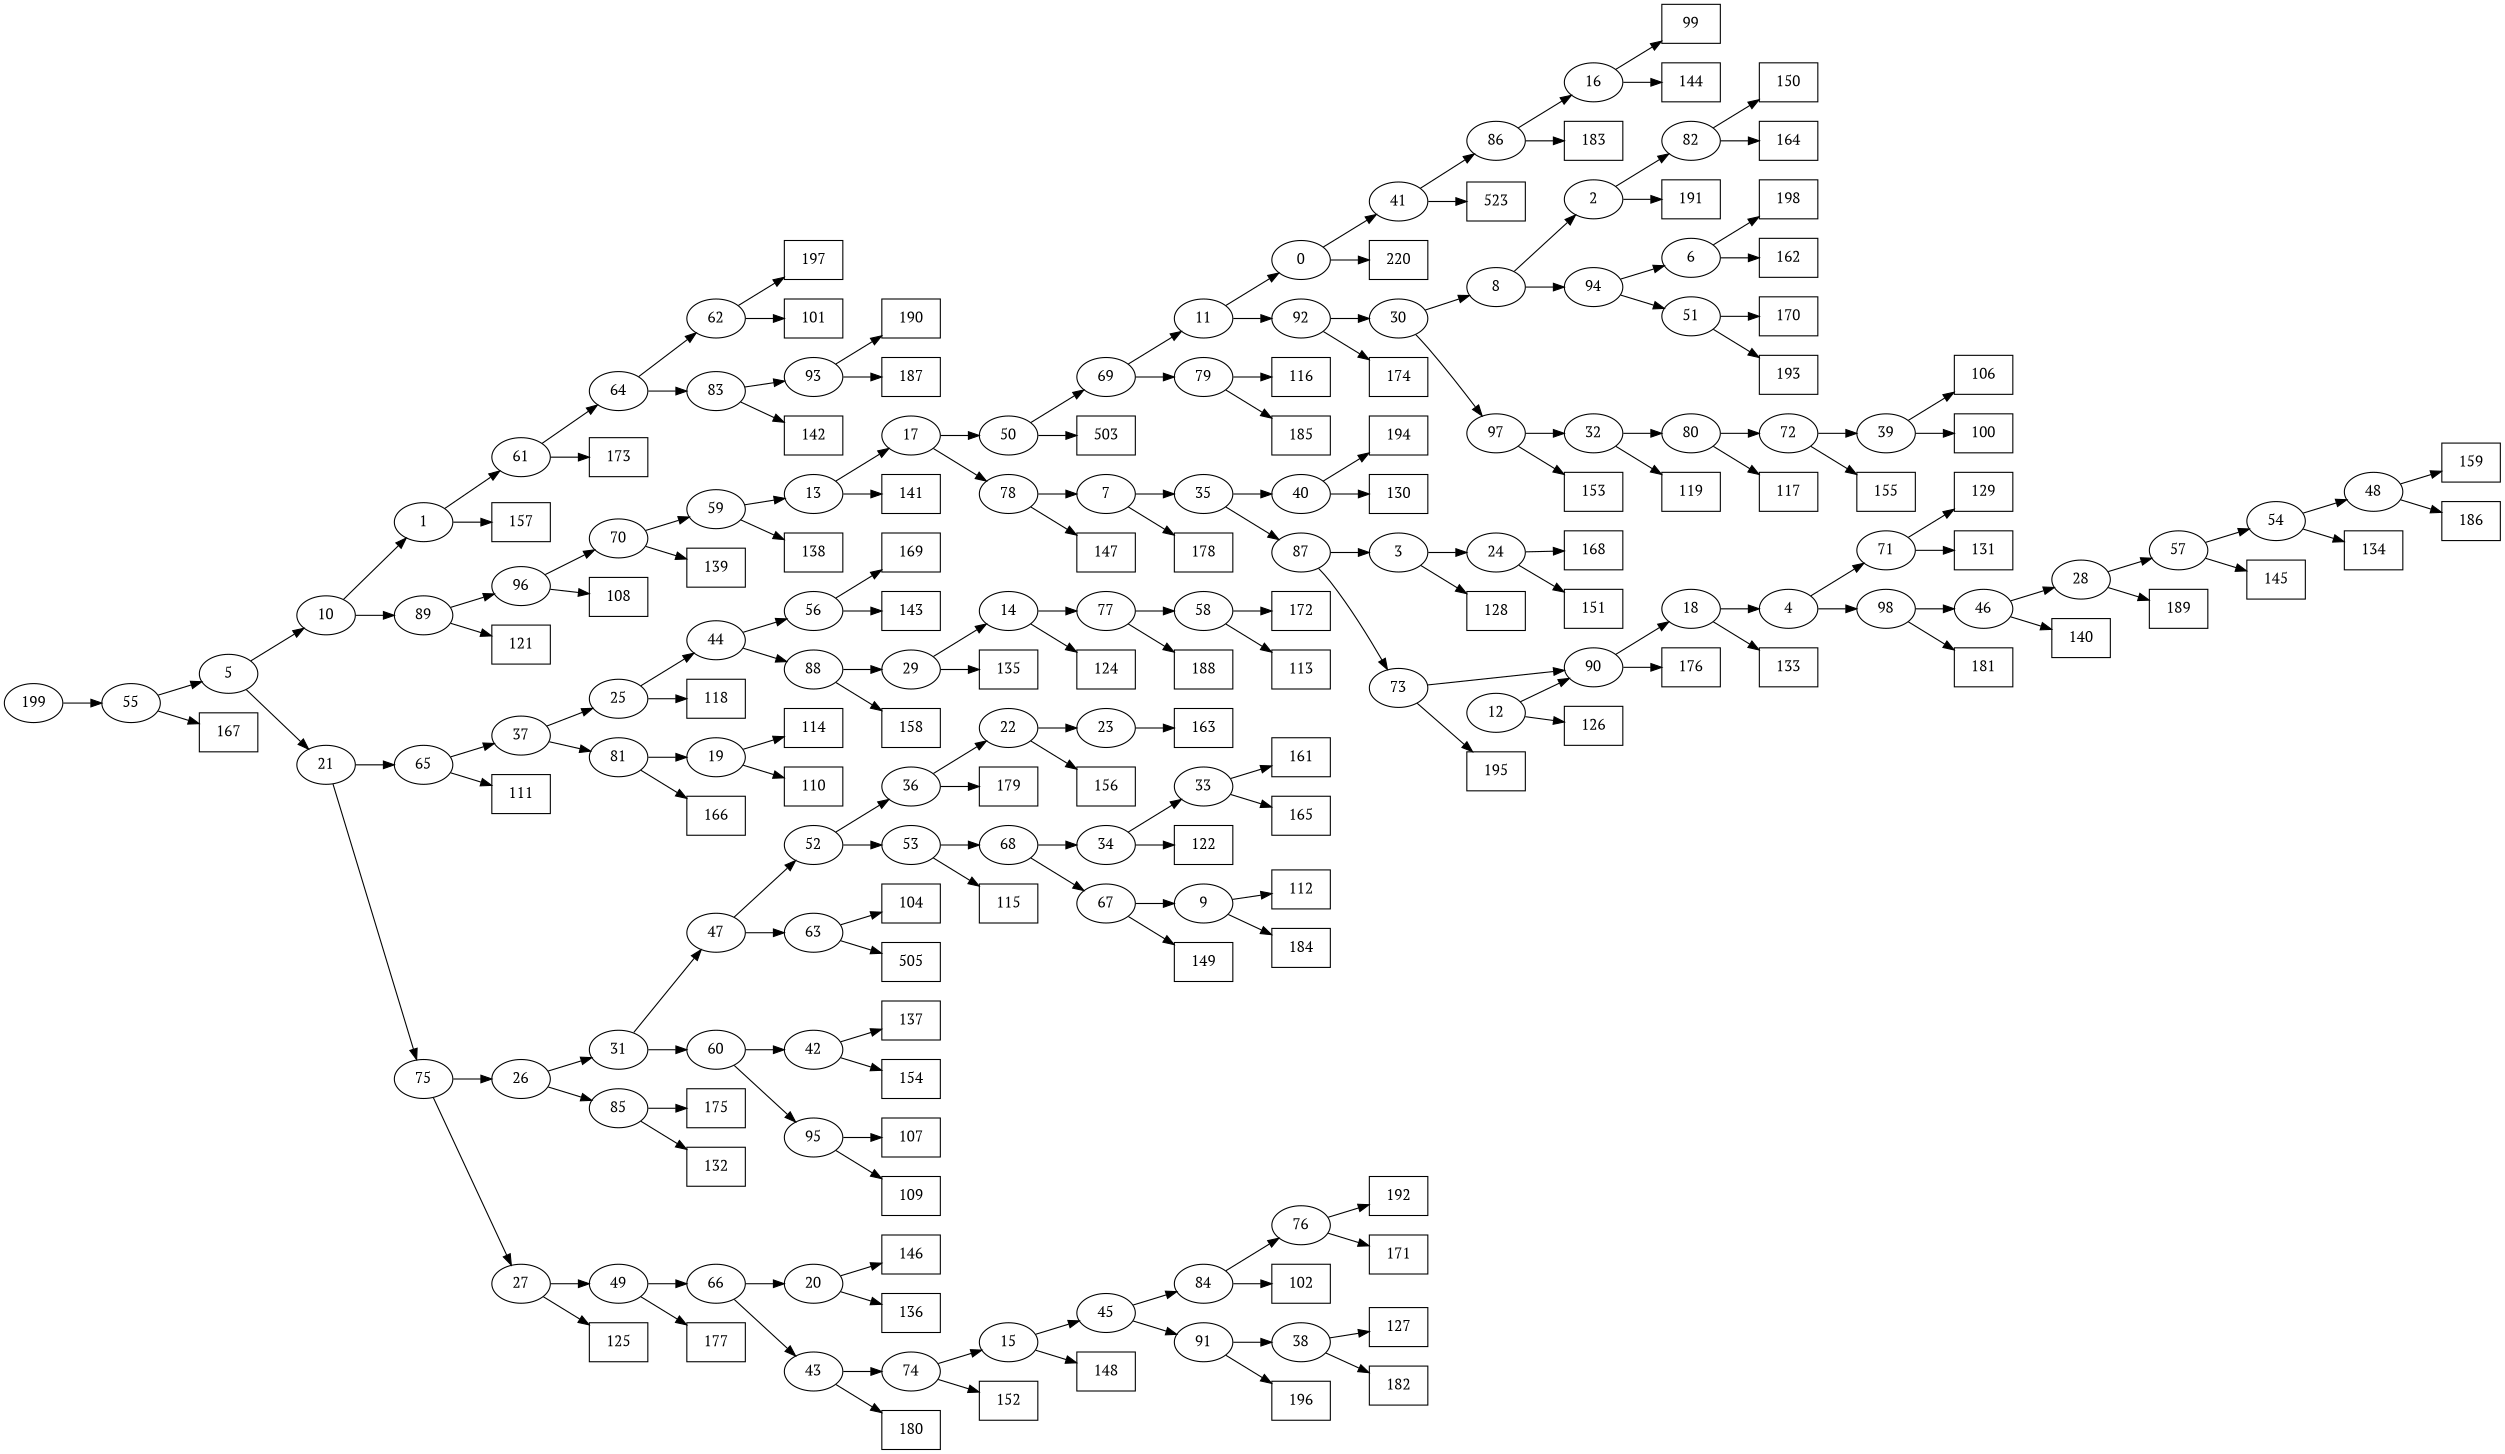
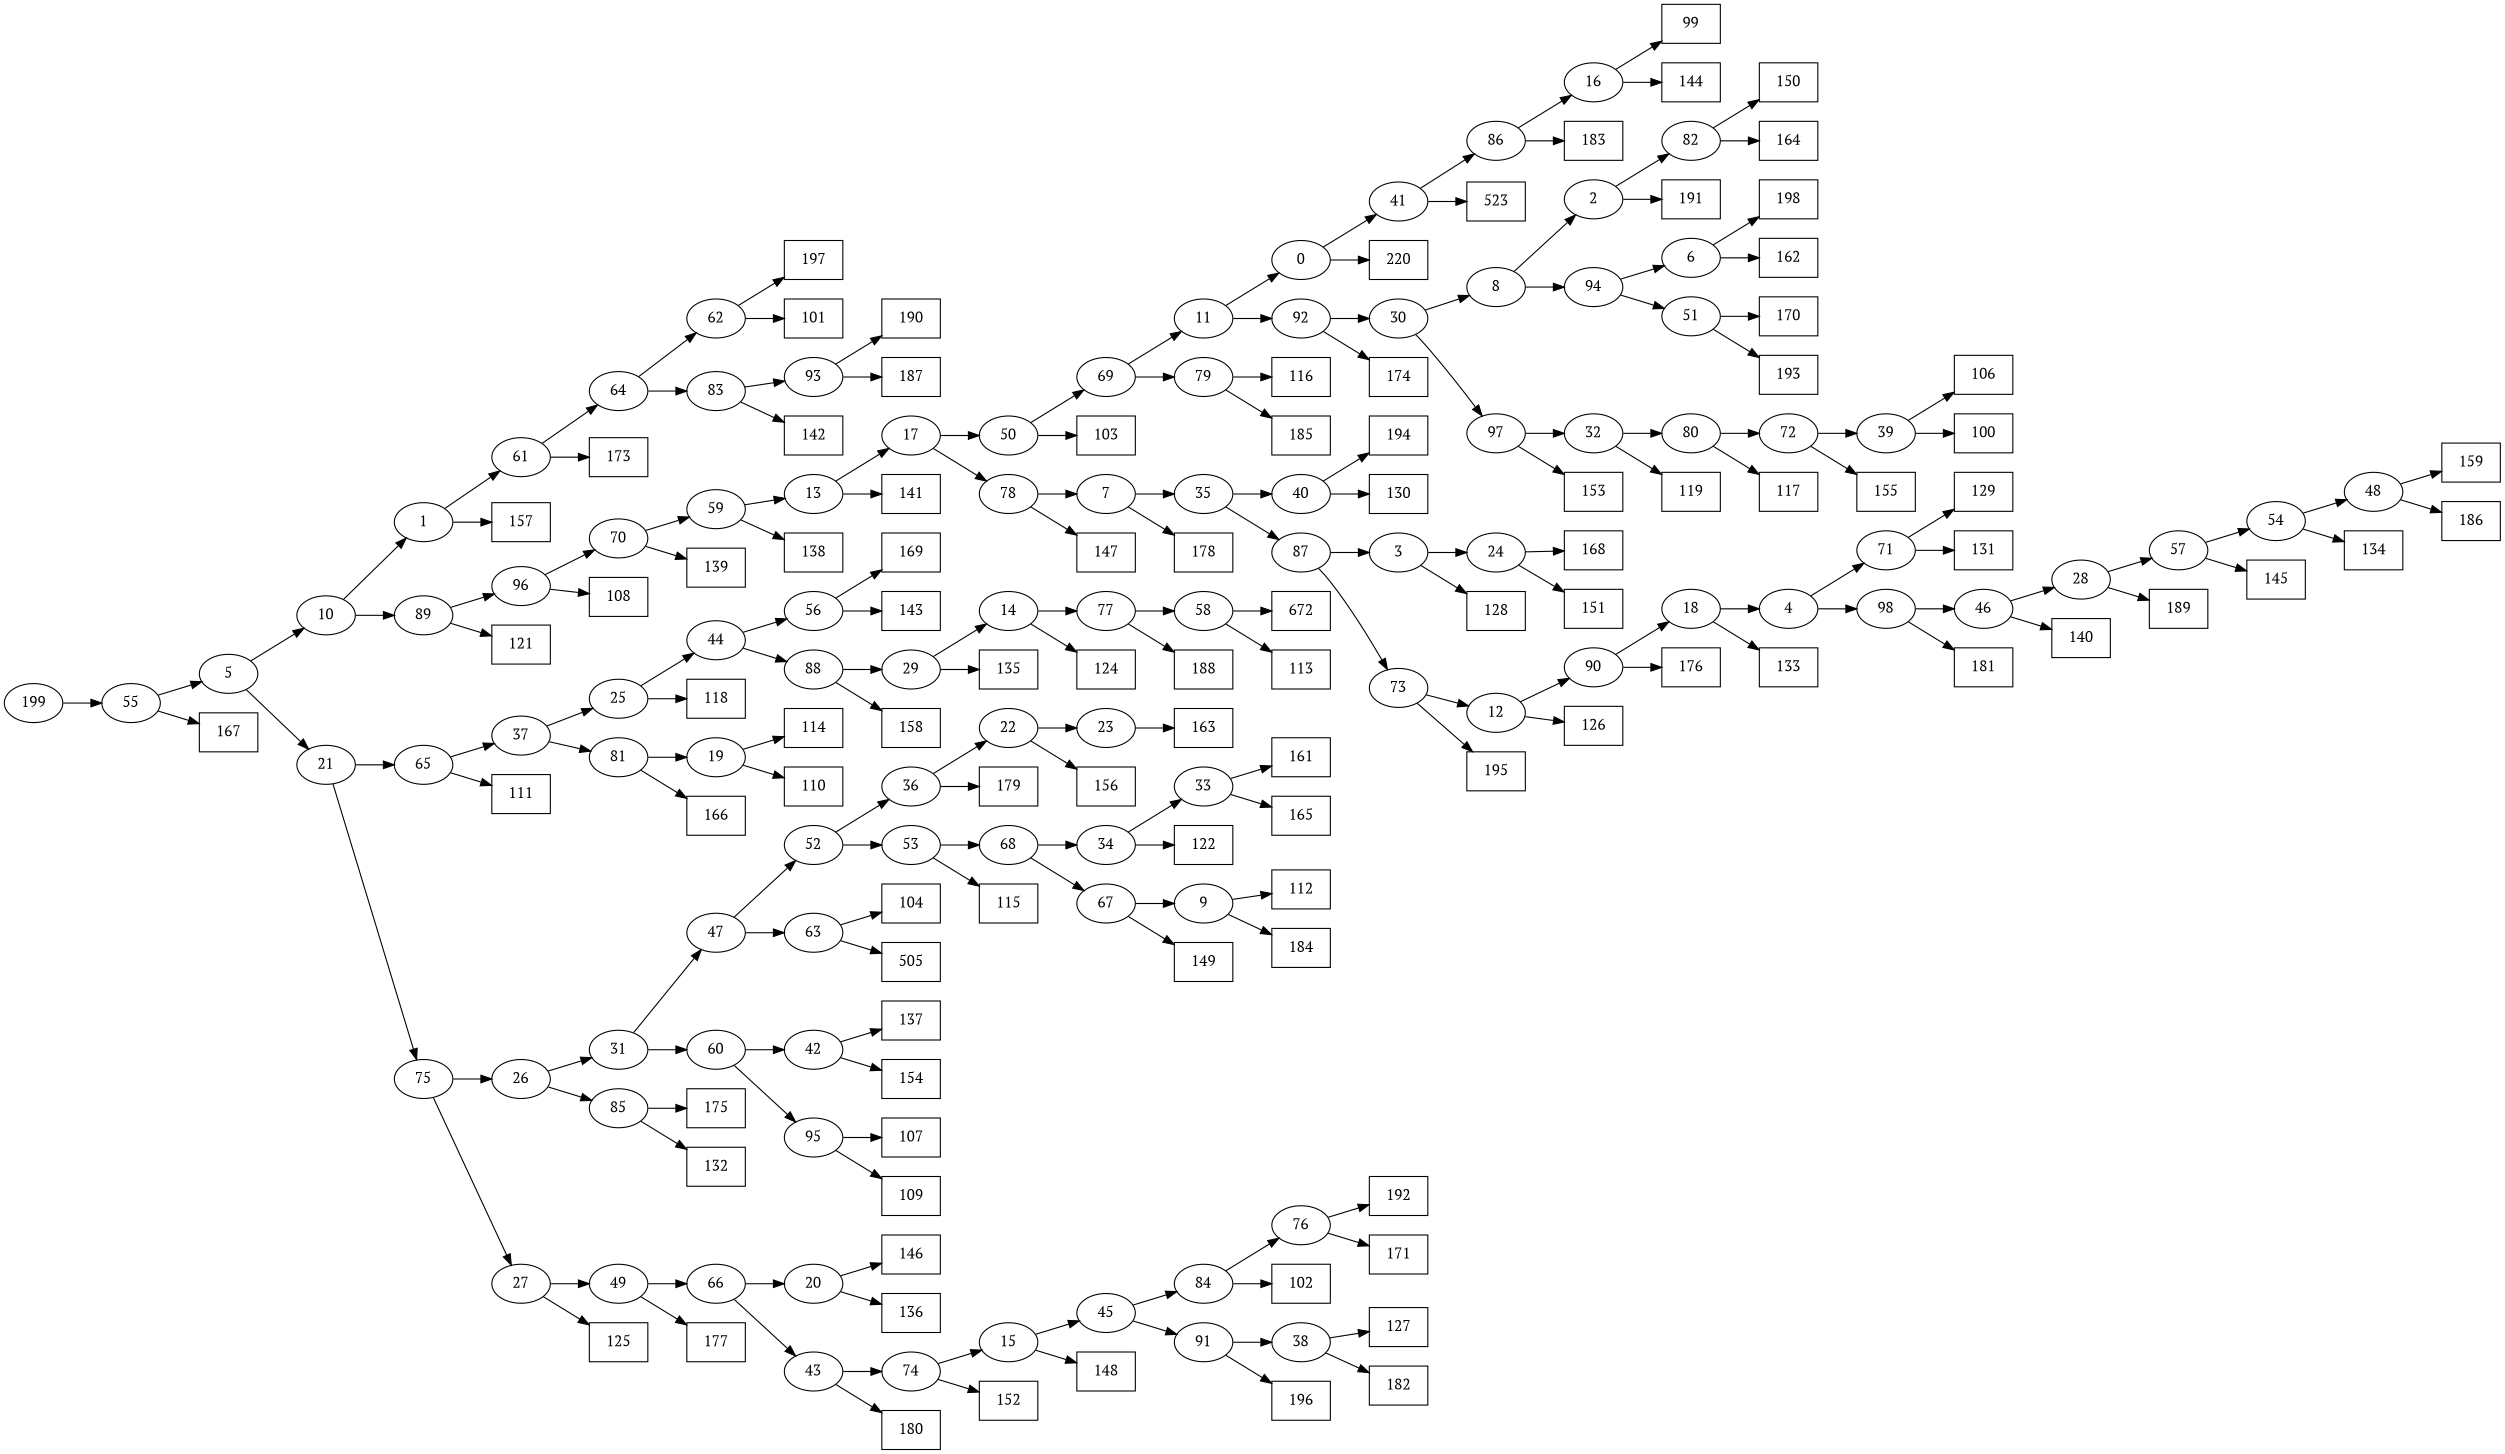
  digraph {
    fontname="PT Serif"
    rankdir=LR
    node [fontname="PT Serif"]
    edge [fontname="PT Serif"]
    n1 [label=0]
    n2 [label=41]
    n3 [label=220 shape=box]
    n4 [label=86]
    n5 [label=523 shape=box]
    n6 [label=1]
    n7 [label=61]
    n8 [label=157 shape=box]
    n9 [label=64]
    n10 [label=173 shape=box]
    n11 [label=2]
    n12 [label=82]
    n13 [label=191 shape=box]
    n14 [label=150 shape=box]
    n15 [label=164 shape=box]
    n16 [label=3]
    n17 [label=24]
    n18 [label=128 shape=box]
    n19 [label=168 shape=box]
    n20 [label=151 shape=box]
    n21 [label=4]
    n22 [label=71]
    n23 [label=98]
    n24 [label=129 shape=box]
    n25 [label=131 shape=box]
    n26 [label=46]
    n27 [label=181 shape=box]
    n28 [label=5]
    n29 [label=10]
    n30 [label=21]
    n31 [label=89]
    n32 [label=65]
    n33 [label=75]
    n34 [label=6]
    n35 [label=198 shape=box]
    n36 [label=162 shape=box]
    n37 [label=7]
    n38 [label=35]
    n39 [label=178 shape=box]
    n40 [label=40]
    n41 [label=87]
    n42 [label=8]
    n43 [label=94]
    n44 [label=51]
    n45 [label=9]
    n46 [label=112 shape=box]
    n47 [label=184 shape=box]
    n48 [label=96]
    n49 [label=121 shape=box]
    n50 [label=11]
    n51 [label=92]
    n52 [label=30]
    n53 [label=174 shape=box]
    n54 [label=12]
    n55 [label=90]
    n56 [label=126 shape=box]
    n57 [label=18]
    n58 [label=176 shape=box]
    n59 [label=13]
    n60 [label=17]
    n61 [label=141 shape=box]
    n62 [label=50]
    n63 [label=78]
    n64 [label=14]
    n65 [label=77]
    n66 [label=124 shape=box]
    n67 [label=58]
    n68 [label=188 shape=box]
    n69 [label=15]
    n70 [label=45]
    n71 [label=148 shape=box]
    n72 [label=84]
    n73 [label=91]
    n74 [label=16]
    n75 [label=99 shape=box]
    n76 [label=144 shape=box]
    n77 [label=69]
-   n78 [label=503 shape=box]
+   n78 [label=103 shape=box]
    n79 [label=147 shape=box]
    n80 [label=133 shape=box]
    n81 [label=19]
    n82 [label=114 shape=box]
    n83 [label=110 shape=box]
    n84 [label=20]
    n85 [label=146 shape=box]
    n86 [label=136 shape=box]
    n87 [label=37]
    n88 [label=111 shape=box]
    n89 [label=26]
    n90 [label=27]
    n91 [label=22]
    n92 [label=23]
    n93 [label=156 shape=box]
    n94 [label=163 shape=box]
    n95 [label=25]
    n96 [label=44]
    n97 [label=118 shape=box]
    n98 [label=56]
    n99 [label=88]
    n100 [label=31]
    n101 [label=85]
    n102 [label=47]
    n103 [label=60]
    n104 [label=175 shape=box]
    n105 [label=132 shape=box]
    n106 [label=49]
    n107 [label=125 shape=box]
    n108 [label=66]
    n109 [label=177 shape=box]
    n110 [label=28]
    n111 [label=57]
    n112 [label=189 shape=box]
    n113 [label=54]
    n114 [label=145 shape=box]
    n115 [label=29]
    n116 [label=135 shape=box]
    n117 [label=97]
    n118 [label=32]
    n119 [label=153 shape=box]
    n120 [label=52]
    n121 [label=63]
    n122 [label=42]
    n123 [label=95]
    n124 [label=80]
    n125 [label=119 shape=box]
    n126 [label=72]
    n127 [label=117 shape=box]
    n128 [label=33]
    n129 [label=161 shape=box]
    n130 [label=165 shape=box]
    n131 [label=34]
    n132 [label=122 shape=box]
    n133 [label=194 shape=box]
    n134 [label=130 shape=box]
    n135 [label=73]
    n136 [label=36]
    n137 [label=179 shape=box]
    n138 [label=81]
    n139 [label=166 shape=box]
    n140 [label=38]
    n141 [label=127 shape=box]
    n142 [label=182 shape=box]
    n143 [label=39]
    n144 [label=106 shape=box]
    n145 [label=100 shape=box]
    n146 [label=183 shape=box]
    n147 [label=137 shape=box]
    n148 [label=154 shape=box]
    n149 [label=43]
    n150 [label=74]
    n151 [label=180 shape=box]
    n152 [label=152 shape=box]
    n153 [label=169 shape=box]
    n154 [label=143 shape=box]
    n155 [label=158 shape=box]
    n156 [label=76]
    n157 [label=102 shape=box]
    n158 [label=196 shape=box]
    n159 [label=140 shape=box]
    n160 [label=53]
    n161 [label=104 shape=box]
    n162 [label=505 shape=box]
    n163 [label=48]
    n164 [label=159 shape=box]
    n165 [label=186 shape=box]
    n166 [label=79]
    n167 [label=170 shape=box]
    n168 [label=193 shape=box]
    n169 [label=68]
    n170 [label=115 shape=box]
    n171 [label=67]
    n172 [label=134 shape=box]
    n173 [label=55]
    n174 [label=167 shape=box]
-   n175 [label=172 shape=box]
+   n175 [label=672 shape=box]
    n176 [label=113 shape=box]
    n177 [label=59]
    n178 [label=138 shape=box]
    n179 [label=107 shape=box]
    n180 [label=109 shape=box]
    n181 [label=62]
    n182 [label=83]
    n183 [label=197 shape=box]
    n184 [label=101 shape=box]
    n185 [label=93]
    n186 [label=142 shape=box]
    n187 [label=149 shape=box]
    n188 [label=116 shape=box]
    n189 [label=185 shape=box]
    n190 [label=70]
    n191 [label=139 shape=box]
    n192 [label=155 shape=box]
    n193 [label=195 shape=box]
    n194 [label=192 shape=box]
    n195 [label=171 shape=box]
    n196 [label=190 shape=box]
    n197 [label=187 shape=box]
    n198 [label=108 shape=box]
    n199 [label=199]
    n1 -> n2
    n1 -> n3
    n2 -> n4
    n2 -> n5
    n4 -> n74
    n4 -> n146
    n6 -> n7
    n6 -> n8
    n7 -> n9
    n7 -> n10
    n9 -> n181
    n9 -> n182
    n11 -> n12
    n11 -> n13
    n12 -> n14
    n12 -> n15
    n16 -> n17
    n16 -> n18
    n17 -> n19
    n17 -> n20
    n21 -> n22
    n21 -> n23
    n22 -> n24
    n22 -> n25
    n23 -> n26
    n23 -> n27
    n26 -> n110
    n26 -> n159
    n28 -> n29
    n28 -> n30
    n29 -> n6
    n29 -> n31
    n30 -> n32
    n30 -> n33
    n31 -> n48
    n31 -> n49
    n32 -> n87
    n32 -> n88
    n33 -> n89
    n33 -> n90
    n34 -> n35
    n34 -> n36
    n37 -> n38
    n37 -> n39
    n38 -> n40
    n38 -> n41
    n40 -> n133
    n40 -> n134
    n41 -> n16
    n41 -> n135
    n42 -> n11
    n42 -> n43
    n43 -> n34
    n43 -> n44
    n44 -> n167
    n44 -> n168
    n45 -> n46
    n45 -> n47
    n48 -> n190
    n48 -> n198
    n50 -> n1
    n50 -> n51
    n51 -> n52
    n51 -> n53
    n52 -> n42
    n52 -> n117
    n54 -> n55
    n54 -> n56
    n55 -> n57
    n55 -> n58
    n57 -> n21
    n57 -> n80
    n59 -> n60
    n59 -> n61
    n60 -> n62
    n60 -> n63
    n62 -> n77
    n62 -> n78
    n63 -> n37
    n63 -> n79
    n64 -> n65
    n64 -> n66
    n65 -> n67
    n65 -> n68
    n67 -> n175
    n67 -> n176
    n69 -> n70
    n69 -> n71
    n70 -> n72
    n70 -> n73
    n72 -> n156
    n72 -> n157
    n73 -> n140
    n73 -> n158
    n74 -> n75
    n74 -> n76
    n77 -> n50
    n77 -> n166
    n81 -> n82
    n81 -> n83
    n84 -> n85
    n84 -> n86
    n87 -> n95
    n87 -> n138
    n89 -> n100
    n89 -> n101
    n90 -> n106
    n90 -> n107
    n91 -> n92
    n91 -> n93
    n92 -> n94
    n95 -> n96
    n95 -> n97
    n96 -> n98
    n96 -> n99
    n98 -> n153
    n98 -> n154
    n99 -> n115
    n99 -> n155
    n100 -> n102
    n100 -> n103
    n101 -> n104
    n101 -> n105
    n102 -> n120
    n102 -> n121
    n103 -> n122
    n103 -> n123
    n106 -> n108
    n106 -> n109
    n108 -> n84
    n108 -> n149
    n110 -> n111
    n110 -> n112
    n111 -> n113
    n111 -> n114
    n113 -> n163
    n113 -> n172
    n115 -> n64
    n115 -> n116
    n117 -> n118
    n117 -> n119
    n118 -> n124
    n118 -> n125
    n120 -> n136
    n120 -> n160
    n121 -> n161
    n121 -> n162
    n122 -> n147
    n122 -> n148
    n123 -> n179
    n123 -> n180
    n124 -> n126
    n124 -> n127
    n126 -> n143
    n126 -> n192
    n128 -> n129
    n128 -> n130
    n131 -> n128
    n131 -> n132
-   n135 -> n55
+   n135 -> n54
    n135 -> n193
    n136 -> n91
    n136 -> n137
    n138 -> n81
    n138 -> n139
    n140 -> n141
    n140 -> n142
    n143 -> n144
    n143 -> n145
    n149 -> n150
    n149 -> n151
    n150 -> n69
    n150 -> n152
    n156 -> n194
    n156 -> n195
    n160 -> n169
    n160 -> n170
    n163 -> n164
    n163 -> n165
    n166 -> n188
    n166 -> n189
    n169 -> n131
    n169 -> n171
    n171 -> n45
    n171 -> n187
    n173 -> n28
    n173 -> n174
    n177 -> n59
    n177 -> n178
    n181 -> n183
    n181 -> n184
    n182 -> n185
    n182 -> n186
    n185 -> n196
    n185 -> n197
    n190 -> n177
    n190 -> n191
    n199 -> n173
  }
